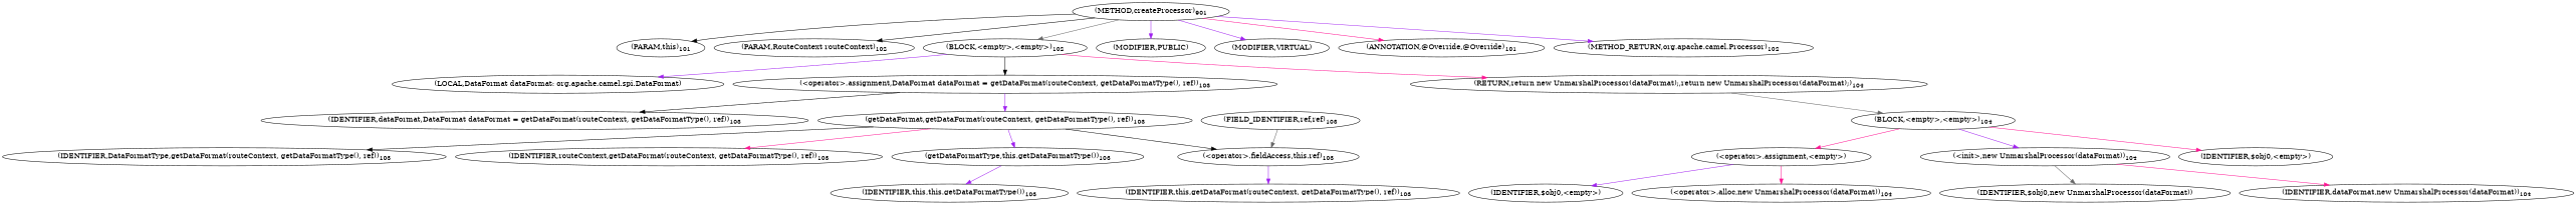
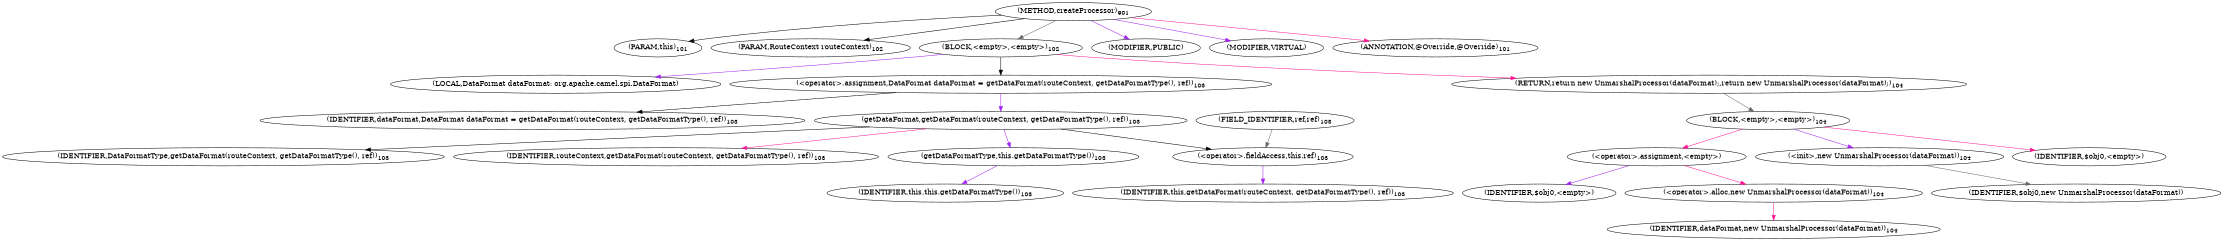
  digraph {
    edge [color=purple]
    n1 [label=<(METHOD,createProcessor)<SUB>901</SUB>>]
    n2 [label=<(PARAM,this)<SUB>101</SUB>>]
    n3 [label=<(PARAM,RouteContext routeContext)<SUB>102</SUB>>]
    n4 [label=<(BLOCK,&lt;empty&gt;,&lt;empty&gt;)<SUB>102</SUB>>]
    n5 [label=<(MODIFIER,PUBLIC)>]
    n6 [label=<(MODIFIER,VIRTUAL)>]
    n7 [label=<(ANNOTATION,@Override,@Override)<SUB>101</SUB>>]
-   n8 [label=<(METHOD_RETURN,org.apache.camel.Processor)<SUB>102</SUB>>]
    n9 [label=<(LOCAL,DataFormat dataFormat: org.apache.camel.spi.DataFormat)>]
    n10 [label=<(&lt;operator&gt;.assignment,DataFormat dataFormat = getDataFormat(routeContext, getDataFormatType(), ref))<SUB>103</SUB>>]
    n11 [label=<(RETURN,return new UnmarshalProcessor(dataFormat);,return new UnmarshalProcessor(dataFormat);)<SUB>104</SUB>>]
    n12 [label=<(IDENTIFIER,dataFormat,DataFormat dataFormat = getDataFormat(routeContext, getDataFormatType(), ref))<SUB>103</SUB>>]
    n13 [label=<(getDataFormat,getDataFormat(routeContext, getDataFormatType(), ref))<SUB>103</SUB>>]
    n14 [label=<(BLOCK,&lt;empty&gt;,&lt;empty&gt;)<SUB>104</SUB>>]
    n15 [label=<(IDENTIFIER,DataFormatType,getDataFormat(routeContext, getDataFormatType(), ref))<SUB>103</SUB>>]
    n16 [label=<(IDENTIFIER,routeContext,getDataFormat(routeContext, getDataFormatType(), ref))<SUB>103</SUB>>]
    n17 [label=<(getDataFormatType,this.getDataFormatType())<SUB>103</SUB>>]
    n18 [label=<(&lt;operator&gt;.fieldAccess,this.ref)<SUB>103</SUB>>]
    n19 [label=<(IDENTIFIER,this,this.getDataFormatType())<SUB>103</SUB>>]
    n20 [label=<(IDENTIFIER,this,getDataFormat(routeContext, getDataFormatType(), ref))<SUB>103</SUB>>]
    n21 [label=<(FIELD_IDENTIFIER,ref,ref)<SUB>103</SUB>>]
    n22 [label=<(&lt;operator&gt;.assignment,&lt;empty&gt;)>]
    n23 [label=<(&lt;init&gt;,new UnmarshalProcessor(dataFormat))<SUB>104</SUB>>]
    n24 [label=<(IDENTIFIER,$obj0,&lt;empty&gt;)>]
    n25 [label=<(IDENTIFIER,$obj0,&lt;empty&gt;)>]
    n26 [label=<(&lt;operator&gt;.alloc,new UnmarshalProcessor(dataFormat))<SUB>104</SUB>>]
    n27 [label=<(IDENTIFIER,$obj0,new UnmarshalProcessor(dataFormat))>]
    n28 [label=<(IDENTIFIER,dataFormat,new UnmarshalProcessor(dataFormat))<SUB>104</SUB>>]
    n1 -> n2 [color=black]
    n1 -> n3 [color=black]
    n1 -> n4 [color=gray40]
    n1 -> n5
    n1 -> n6
    n1 -> n7 [color=deeppink]
-   n1 -> n8
    n4 -> n9
    n4 -> n10 [color=black]
    n4 -> n11 [color=deeppink]
    n10 -> n12 [color=black]
    n10 -> n13
    n11 -> n14 [color=gray40]
    n13 -> n15 [color=black]
    n13 -> n16 [color=deeppink]
    n13 -> n17
    n13 -> n18 [color=black]
    n14 -> n22 [color=deeppink]
    n14 -> n23
    n14 -> n24 [color=deeppink]
    n17 -> n19
    n18 -> n20
    n21 -> n18 [color=gray40]
    n22 -> n25
    n22 -> n26 [color=deeppink]
    n23 -> n27 [color=gray40]
-   n23 -> n28 [color=deeppink]
+   n26 -> n28 [color=deeppink]
  }
